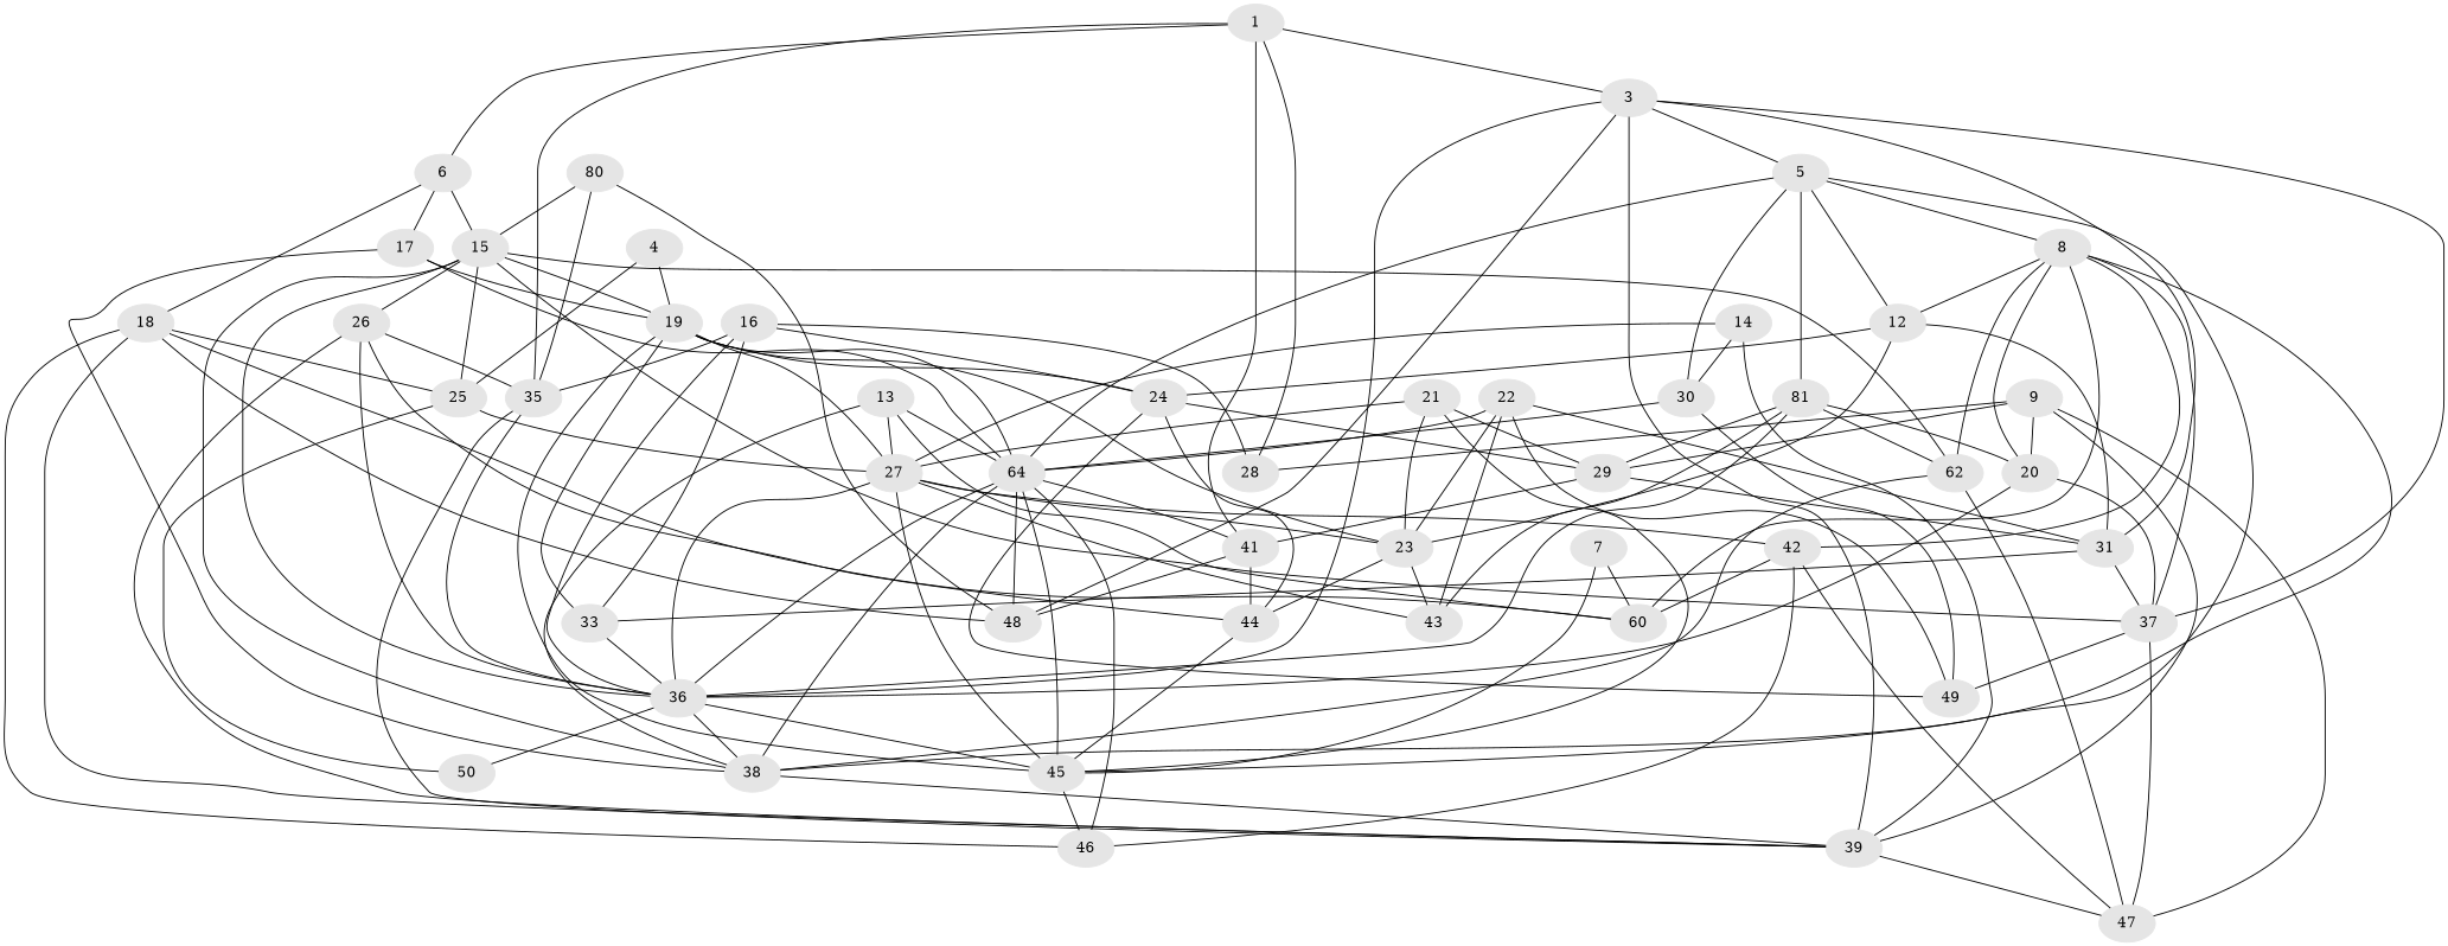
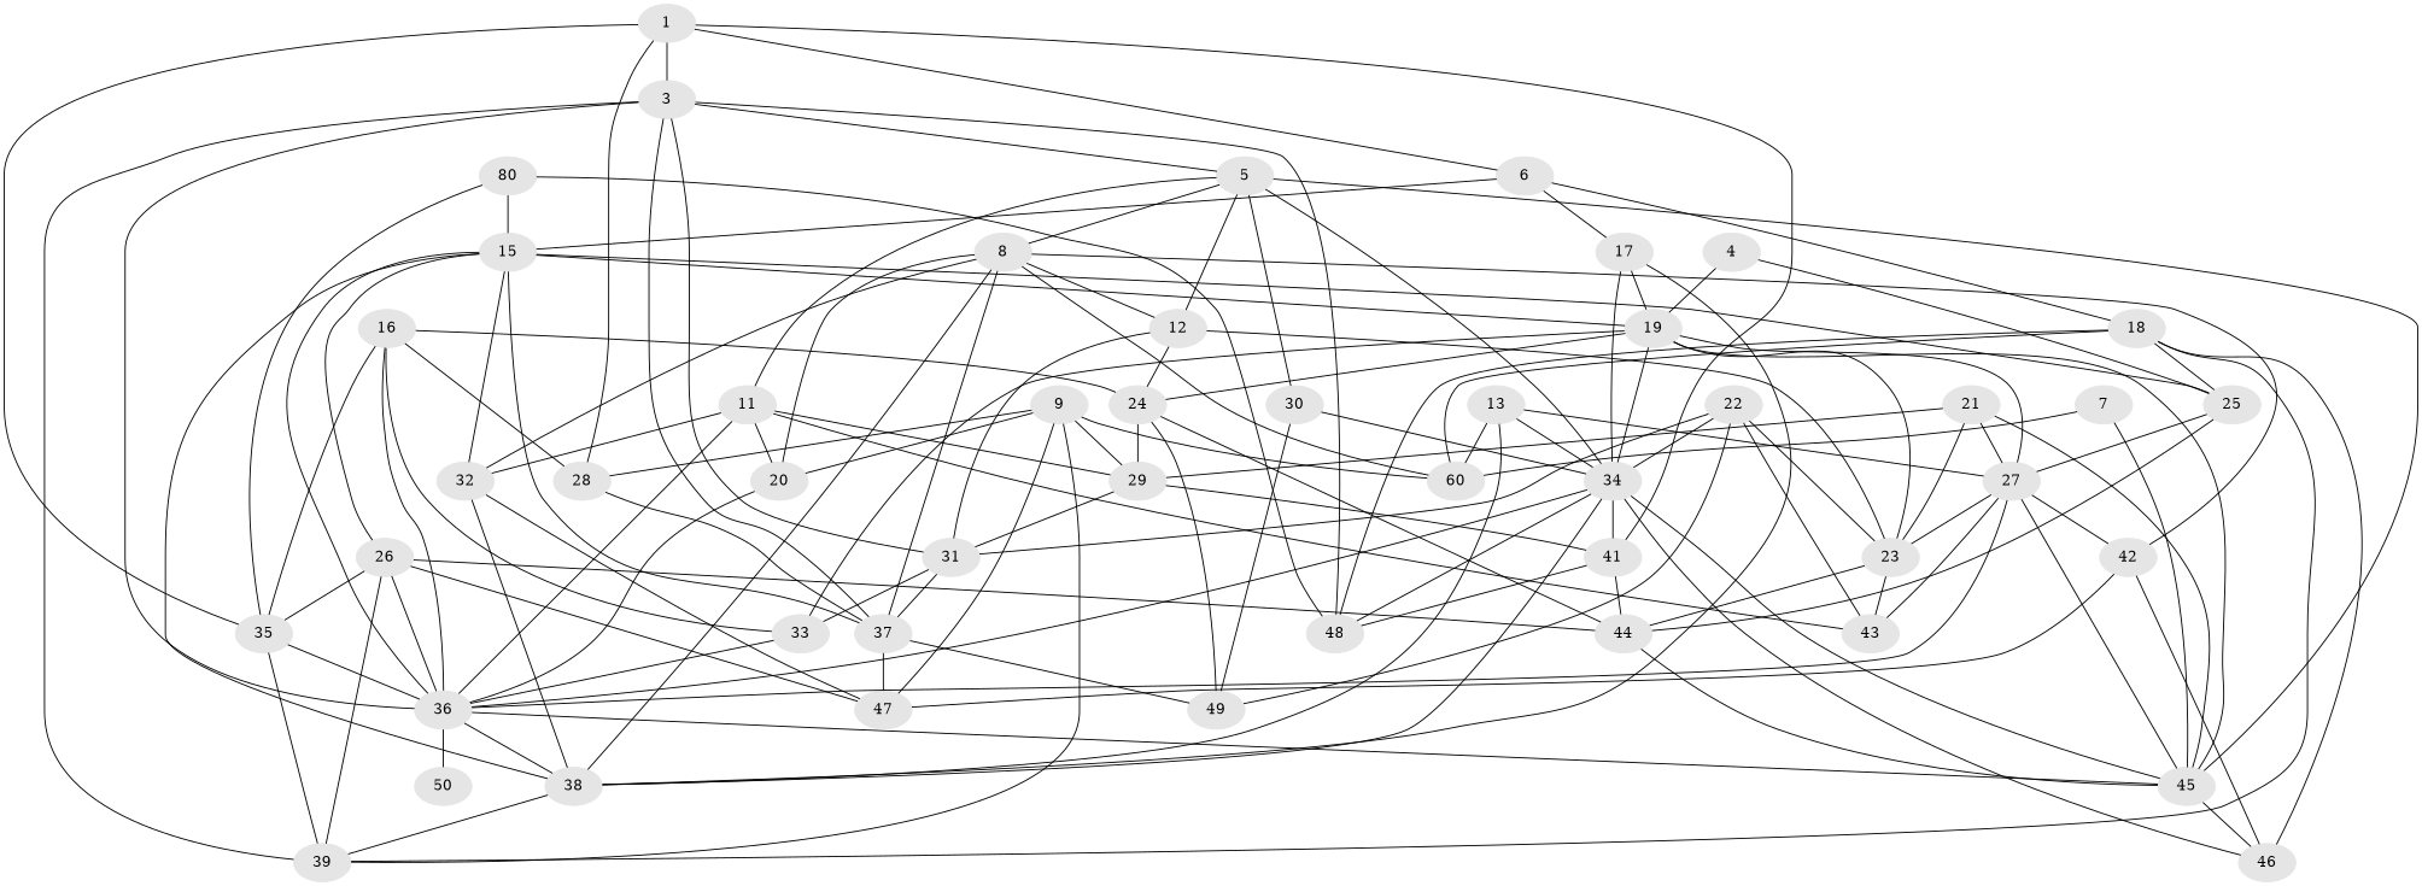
  graph {
    node [color=gray90 style=filled]
    edge [weight=1.0]
    1
    3
    6
    28
    35
    41
    5
    31
    36
    37
    39
    48
    15
    17
    18
    44
    26
    47
    n19 [label=60]
    42
    46
    8
-   11 [label=81]
+   11
    12
    30
-   34 [label=64]
+   34
    45
    33
    38
    50
    49
    4
    19
    25
    23
    24
    27
    20
-   32 [label=62]
+   32
    29
    43
    7
    9
    n44 [label=80]
    13
-   14
    16
    21
    22
    1 -- 3
    1 -- 6
    1 -- 28
    1 -- 35
    1 -- 41
    3 -- 5
    3 -- 31
    3 -- 36
    3 -- 37
    3 -- 39 [weight=2.0]
    3 -- 48
    6 -- 15
    6 -- 17
    6 -- 18
-   20 -- 37
+   28 -- 37
    35 -- 36
    35 -- 39
    41 -- 48
    41 -- 44
    5 -- 8
    5 -- 11
    5 -- 12
    5 -- 30
    5 -- 34
    5 -- 45
    31 -- 37
    31 -- 33
    36 -- 45
    36 -- 38
    36 -- 50
    37 -- 47
    37 -- 49
    15 -- 36
    15 -- 37
    15 -- 26
    15 -- 38
    15 -- 19
    15 -- 25
    15 -- 32
    17 -- 34
    17 -- 38
    17 -- 19
    18 -- 39
    18 -- 48
    18 -- n19
    18 -- 46
    18 -- 25
    44 -- 45
    26 -- 35
    26 -- 36
    26 -- 39
    26 -- 44
-   39 -- 47
+   26 -- 47
    42 -- 47
    42 -- 46
    8 -- 37
    8 -- n19
    8 -- 42
    8 -- 12
    8 -- 38
    8 -- 20
    8 -- 32
    11 -- 36
    11 -- 20
    11 -- 32
    11 -- 29
    11 -- 43
    12 -- 31
    12 -- 23
    12 -- 24
    30 -- 34
    30 -- 49
    34 -- 41
    34 -- 36
    34 -- 48
    34 -- 46
    34 -- 45
    34 -- 38
    45 -- 46
    33 -- 36
    38 -- 39
    4 -- 19
    4 -- 25
    19 -- 34
    19 -- 45
    19 -- 33
    19 -- 23
    19 -- 24
    19 -- 27
-   25 -- 50
+   25 -- 44
    25 -- 27
    23 -- 44
    23 -- 43
    24 -- 44
    24 -- 49
    24 -- 29
    27 -- 36
    27 -- 42
    27 -- 45
    27 -- 23
    27 -- 43
    20 -- 36
    32 -- 47
    32 -- 38
    29 -- 41
    29 -- 31
    7 -- n19
    7 -- 45
    9 -- 28
    9 -- 39
    9 -- 47
-   42 -- n19
+   9 -- n19
    9 -- 20
    9 -- 29
    n44 -- 35
    n44 -- 48
    n44 -- 15
    13 -- n19
    13 -- 34
    13 -- 38
    13 -- 27
-   14 -- 39
-   14 -- 30
-   14 -- 27
    16 -- 28
    16 -- 35 [weight=2.0]
    16 -- 36
    16 -- 33
    16 -- 24
    21 -- 45
    21 -- 23
    21 -- 27
    21 -- 29
    22 -- 31
    22 -- 34
    22 -- 49
    22 -- 23
    22 -- 43
  }
